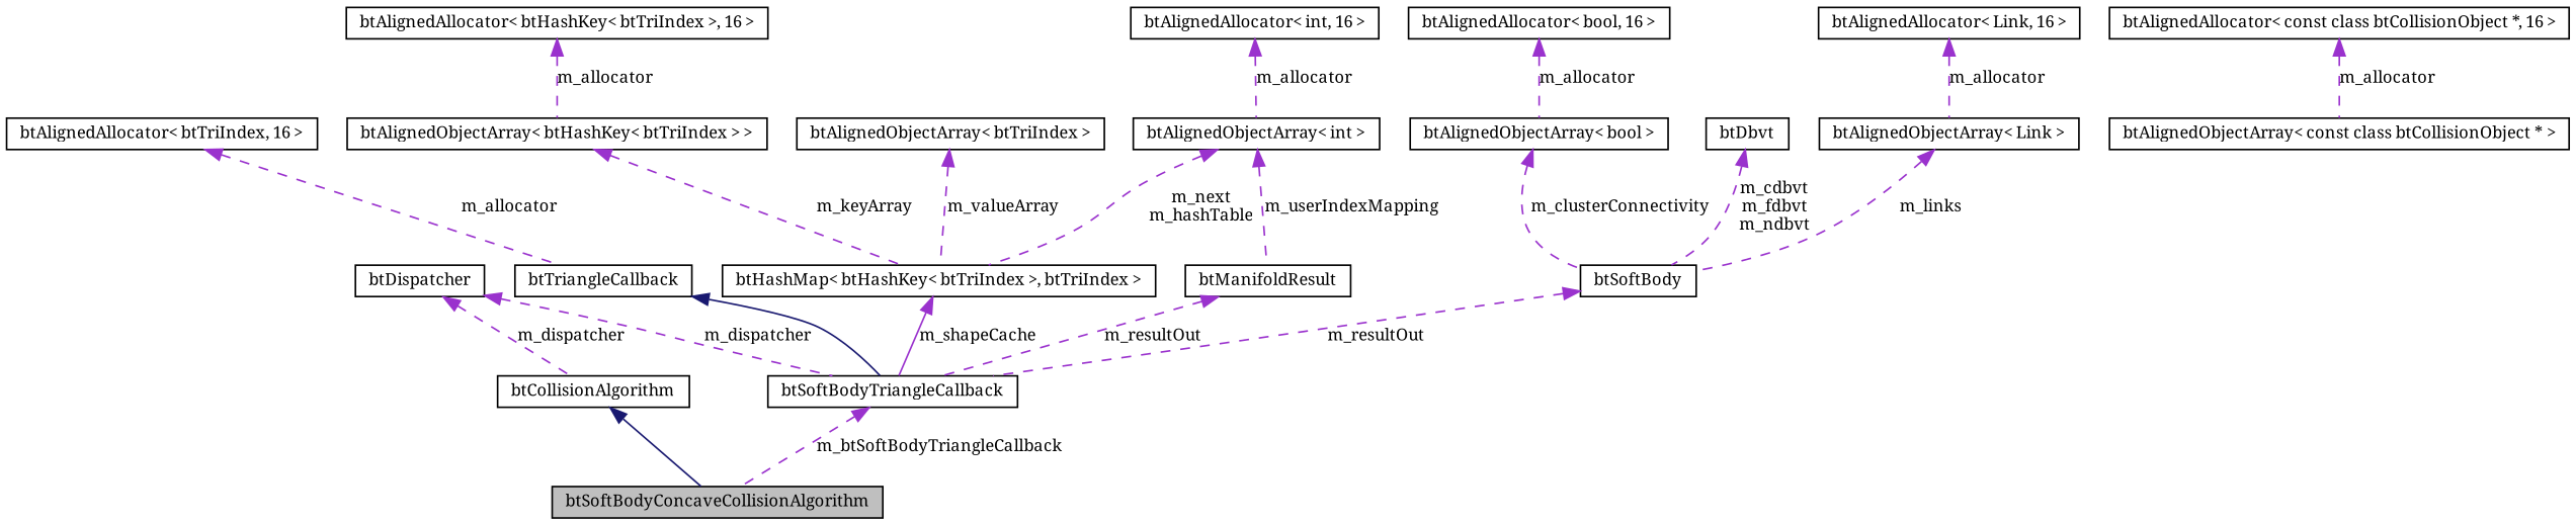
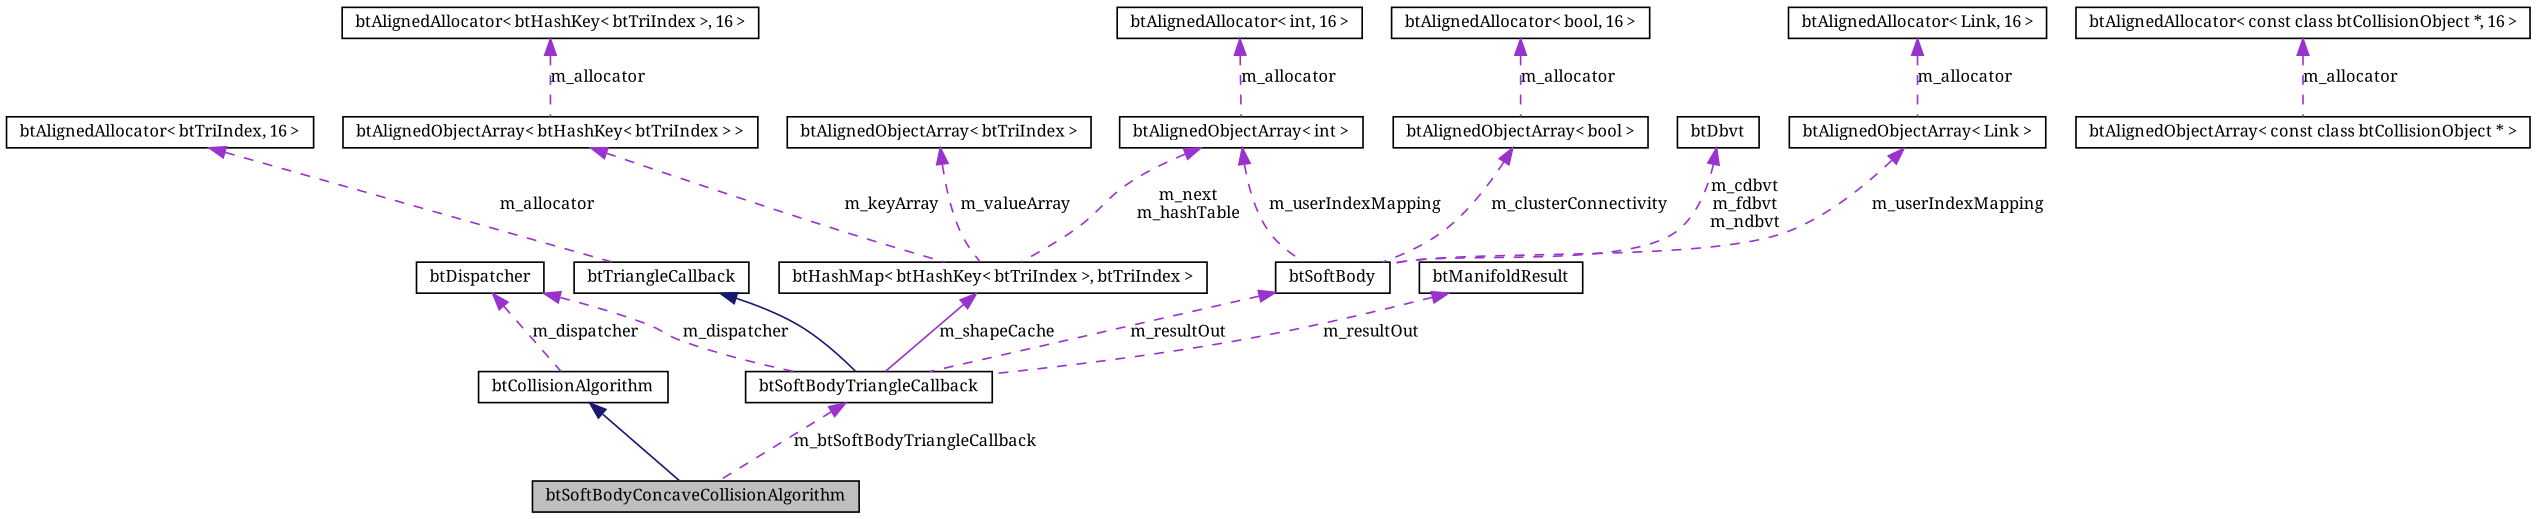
  digraph {
    fontname="Noto Serif"
    rankdir=TB
    node [color=black fontname="Noto Serif" fontsize=10 shape=record]
    edge [color=darkorchid3 dir=back fontname="Noto Serif" fontsize=10 labelfontname=FreeSans labelfontsize=10 style=dashed]
    n1 [fillcolor=grey75 fontcolor=black height=0.2 label=btSoftBodyConcaveCollisionAlgorithm style=filled width=0.4]
    n2 [height=0.2 label=btCollisionAlgorithm width=0.4]
    n3 [height=0.2 label=btDispatcher width=0.4]
    n4 [height=0.2 label=btSoftBodyTriangleCallback width=0.4]
    n5 [height=0.2 label=btTriangleCallback width=0.4]
    n6 [height=0.2 label="btHashMap\< btHashKey\< btTriIndex \>, btTriIndex \>" width=0.4]
    n7 [height=0.2 label="btAlignedObjectArray\< btHashKey\< btTriIndex \> \>" width=0.4]
    n8 [height=0.2 label="btAlignedAllocator\< btHashKey\< btTriIndex \>, 16 \>" width=0.4]
    n9 [height=0.2 label="btAlignedObjectArray\< btTriIndex \>" width=0.4]
    n10 [height=0.2 label="btAlignedAllocator\< btTriIndex, 16 \>" width=0.4]
    n11 [height=0.2 label="btAlignedObjectArray\< int \>" width=0.4]
    n12 [height=0.2 label=btSoftBody width=0.4]
    n13 [height=0.2 label="btAlignedAllocator\< int, 16 \>" width=0.4]
    n14 [height=0.2 label="btAlignedObjectArray\< bool \>" width=0.4]
    n15 [height=0.2 label="btAlignedAllocator\< bool, 16 \>" width=0.4]
    n16 [height=0.2 label=btDbvt width=0.4]
    n17 [height=0.2 label="btAlignedObjectArray\< Link \>" width=0.4]
    n18 [height=0.2 label="btAlignedAllocator\< Link, 16 \>" width=0.4]
    n19 [height=0.2 label="btAlignedObjectArray\< const class btCollisionObject * \>" width=0.4]
    n20 [height=0.2 label="btAlignedAllocator\< const class btCollisionObject *, 16 \>" width=0.4]
    n21 [height=0.2 label=btManifoldResult width=0.4]
    n2 -> n1 [color=midnightblue style=solid]
    n3 -> n2 [label=m_dispatcher]
    n3 -> n4 [label=m_dispatcher]
    n4 -> n1 [label=m_btSoftBodyTriangleCallback]
    n5 -> n4 [color=midnightblue style=solid]
    n6 -> n4 [label=m_shapeCache style=solid]
    n7 -> n6 [label=m_keyArray]
    n8 -> n7 [label=m_allocator]
    n9 -> n6 [label=m_valueArray]
    n10 -> n5 [label=m_allocator]
    n11 -> n6 [label="m_next\nm_hashTable"]
-   n11 -> n21 [label=m_userIndexMapping]
+   n11 -> n12 [label=m_userIndexMapping]
    n12 -> n4 [label=m_resultOut]
    n13 -> n11 [label=m_allocator]
    n14 -> n12 [label=m_clusterConnectivity]
    n15 -> n14 [label=m_allocator]
    n16 -> n12 [label="m_cdbvt\nm_fdbvt\nm_ndbvt"]
-   n17 -> n12 [label=m_links]
+   n17 -> n12 [label=m_userIndexMapping]
    n18 -> n17 [label=m_allocator]
    n20 -> n19 [label=m_allocator]
    n21 -> n4 [label=m_resultOut]
  }
